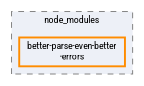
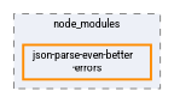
  digraph {
    compound=true
    rankdir=LR
    fontname="Roboto Condensed"
-   n1 [color=darkorange fillcolor="#edf0f7" fontname="Roboto Condensed" fontsize=10 height=0.2 label="better-parse-even-better\l-errors" shape=box style="filled,bold" width=0.4]
+   n1 [color=darkorange fillcolor="#edf0f7" fontname="Roboto Condensed" fontsize=10 height=0.2 label="json-parse-even-better\l-errors" shape=box style="filled,bold" width=0.4]
    subgraph cluster_1 {
      bgcolor="#edf0f7"
      fontsize=10
      label=node_modules
      pencolor=grey50
      style="filled,dashed"
      n1
    }
  }
